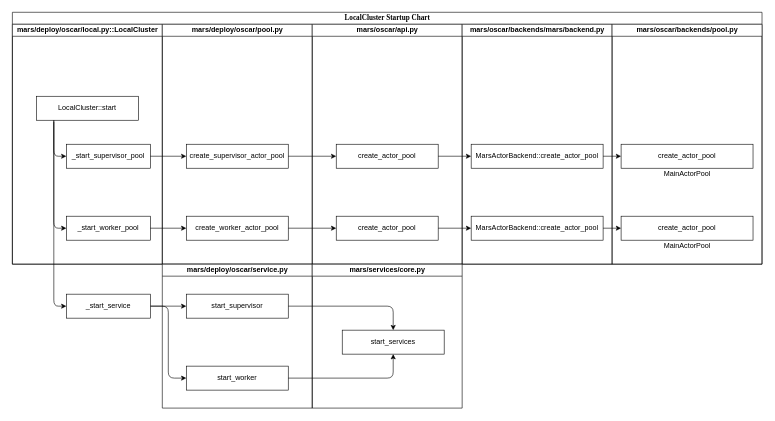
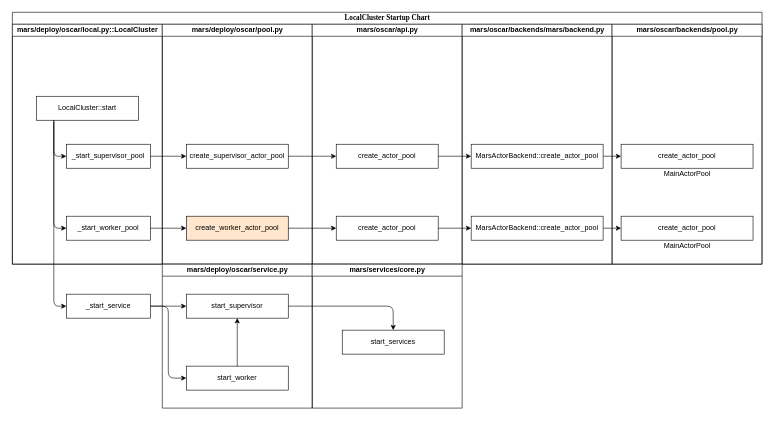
  <mxCell id="0" />
  <mxCell id="1" parent="0" />
  <mxCell id="2" value="LocalCluster Startup Chart" style="swimlane;html=1;childLayout=stackLayout;startSize=20;rounded=0;shadow=0;comic=0;labelBackgroundColor=none;strokeWidth=1;fontFamily=Verdana;fontSize=12;align=center;" parent="1" vertex="1"><mxGeometry x="20" y="20" width="1250" height="420" as="geometry"><mxRectangle x="40" y="20" width="60" height="20" as="alternateBounds" /></mxGeometry></mxCell>
  <mxCell id="3" value="mars/deploy/oscar/local.py::LocalCluster" style="swimlane;html=1;startSize=20;" parent="2" vertex="1"><mxGeometry y="20" width="250" height="400" as="geometry"><mxRectangle y="20" width="30" height="970" as="alternateBounds" /></mxGeometry></mxCell>
  <mxCell id="4" value="" style="html=1;entryX=0;entryY=0.5;entryDx=0;entryDy=0;exitX=0.171;exitY=1;exitDx=0;exitDy=0;edgeStyle=orthogonalEdgeStyle;exitPerimeter=0;" parent="3" source="5" target="6" edge="1"><mxGeometry relative="1" as="geometry" /></mxCell>
  <mxCell id="5" value="LocalCluster::start" style="rounded=0;whiteSpace=wrap;html=1;" parent="3" vertex="1"><mxGeometry x="40" y="120" width="170" height="40" as="geometry" /></mxCell>
  <mxCell id="6" value="_start_supervisor_pool" style="rounded=0;whiteSpace=wrap;html=1;" parent="3" vertex="1"><mxGeometry x="90" y="200" width="140" height="40" as="geometry" /></mxCell>
  <mxCell id="7" value="_start_worker_pool" style="rounded=0;whiteSpace=wrap;html=1;" parent="3" vertex="1"><mxGeometry x="90" y="320" width="140" height="40" as="geometry" /></mxCell>
  <mxCell id="8" value="" style="html=1;entryX=0;entryY=0.5;entryDx=0;entryDy=0;exitX=0.171;exitY=1.075;exitDx=0;exitDy=0;edgeStyle=orthogonalEdgeStyle;exitPerimeter=0;" parent="3" source="5" target="7" edge="1"><mxGeometry relative="1" as="geometry"><mxPoint x="79.07" y="170" as="sourcePoint" /><mxPoint x="100" y="230" as="targetPoint" /></mxGeometry></mxCell>
  <mxCell id="9" value="mars/deploy/oscar/pool.py" style="swimlane;html=1;startSize=20;" parent="2" vertex="1"><mxGeometry x="250" y="20" width="250" height="400" as="geometry"><mxRectangle x="250" y="20" width="30" height="970" as="alternateBounds" /></mxGeometry></mxCell>
  <mxCell id="10" value="create_supervisor_actor_pool" style="rounded=0;whiteSpace=wrap;html=1;" parent="9" vertex="1"><mxGeometry x="40" y="200" width="170" height="40" as="geometry" /></mxCell>
- <mxCell id="11" value="create_worker_actor_pool" style="rounded=0;whiteSpace=wrap;html=1;" parent="9" vertex="1"><mxGeometry x="40" y="320" width="170" height="40" as="geometry" /></mxCell>
+ <mxCell id="11" value="create_worker_actor_pool" style="rounded=0;whiteSpace=wrap;html=1;fillColor=#ffe6cc;" parent="9" vertex="1"><mxGeometry x="40" y="320" width="170" height="40" as="geometry" /></mxCell>
  <mxCell id="12" value="mars/oscar/api.py" style="swimlane;html=1;startSize=20;" parent="2" vertex="1"><mxGeometry x="500" y="20" width="250" height="400" as="geometry"><mxRectangle x="500" y="20" width="30" height="970" as="alternateBounds" /></mxGeometry></mxCell>
  <mxCell id="13" value="create_actor_pool" style="rounded=0;whiteSpace=wrap;html=1;" parent="12" vertex="1"><mxGeometry x="40" y="200" width="170" height="40" as="geometry" /></mxCell>
  <mxCell id="14" value="create_actor_pool" style="rounded=0;whiteSpace=wrap;html=1;" parent="12" vertex="1"><mxGeometry x="40" y="320" width="170" height="40" as="geometry" /></mxCell>
  <mxCell id="15" value="" style="edgeStyle=orthogonalEdgeStyle;html=1;" parent="2" source="6" target="10" edge="1"><mxGeometry relative="1" as="geometry" /></mxCell>
  <mxCell id="16" value="" style="edgeStyle=orthogonalEdgeStyle;html=1;" parent="2" source="10" target="13" edge="1"><mxGeometry relative="1" as="geometry" /></mxCell>
  <mxCell id="17" value="mars/oscar/backends/mars/backend.py" style="swimlane;html=1;startSize=20;" parent="2" vertex="1"><mxGeometry x="750" y="20" width="250" height="400" as="geometry"><mxRectangle x="750" y="20" width="30" height="970" as="alternateBounds" /></mxGeometry></mxCell>
  <mxCell id="18" value="MarsActorBackend::create_actor_pool" style="rounded=0;whiteSpace=wrap;html=1;" parent="17" vertex="1"><mxGeometry x="15" y="200" width="220" height="40" as="geometry" /></mxCell>
  <mxCell id="19" value="MarsActorBackend::create_actor_pool" style="rounded=0;whiteSpace=wrap;html=1;" parent="17" vertex="1"><mxGeometry x="15" y="320" width="220" height="40" as="geometry" /></mxCell>
  <mxCell id="20" value="" style="edgeStyle=orthogonalEdgeStyle;html=1;" parent="2" source="13" target="18" edge="1"><mxGeometry relative="1" as="geometry" /></mxCell>
  <mxCell id="21" value="" style="edgeStyle=orthogonalEdgeStyle;html=1;" parent="2" source="7" target="11" edge="1"><mxGeometry relative="1" as="geometry" /></mxCell>
  <mxCell id="22" value="" style="edgeStyle=orthogonalEdgeStyle;html=1;" parent="2" source="11" target="14" edge="1"><mxGeometry relative="1" as="geometry" /></mxCell>
  <mxCell id="23" value="" style="edgeStyle=orthogonalEdgeStyle;html=1;" parent="2" source="14" target="19" edge="1"><mxGeometry relative="1" as="geometry" /></mxCell>
  <mxCell id="24" value="&lt;span&gt;&lt;b&gt;mars/oscar/backends/pool.py&lt;/b&gt;&lt;/span&gt;" style="swimlane;html=1;startSize=20;fontStyle=0" parent="1" vertex="1"><mxGeometry x="1020" y="40" width="250" height="400" as="geometry"><mxRectangle x="1040" y="40" width="30" height="970" as="alternateBounds" /></mxGeometry></mxCell>
  <mxCell id="25" value="create_actor_pool" style="rounded=0;whiteSpace=wrap;html=1;" parent="24" vertex="1"><mxGeometry x="15" y="200" width="220" height="40" as="geometry" /></mxCell>
  <mxCell id="26" value="MainActorPool" style="text;html=1;align=center;verticalAlign=middle;resizable=0;points=[];autosize=1;strokeColor=none;fillColor=none;" parent="24" vertex="1"><mxGeometry x="80" y="240" width="90" height="20" as="geometry" /></mxCell>
  <mxCell id="27" value="create_actor_pool" style="rounded=0;whiteSpace=wrap;html=1;" parent="24" vertex="1"><mxGeometry x="15" y="320" width="220" height="40" as="geometry" /></mxCell>
  <mxCell id="28" value="MainActorPool" style="text;html=1;align=center;verticalAlign=middle;resizable=0;points=[];autosize=1;strokeColor=none;fillColor=none;" parent="24" vertex="1"><mxGeometry x="80" y="360" width="90" height="20" as="geometry" /></mxCell>
  <mxCell id="29" value="" style="edgeStyle=orthogonalEdgeStyle;html=1;" parent="1" source="18" target="25" edge="1"><mxGeometry relative="1" as="geometry" /></mxCell>
  <mxCell id="30" value="" style="edgeStyle=orthogonalEdgeStyle;html=1;" parent="1" source="19" target="27" edge="1"><mxGeometry relative="1" as="geometry" /></mxCell>
  <mxCell id="31" value="mars/deploy/oscar/service.py" style="swimlane;html=1;startSize=20;" parent="1" vertex="1"><mxGeometry x="270" y="440" width="250" height="240" as="geometry"><mxRectangle x="250" y="20" width="30" height="970" as="alternateBounds" /></mxGeometry></mxCell>
  <mxCell id="32" value="start_supervisor" style="rounded=0;whiteSpace=wrap;html=1;" parent="31" vertex="1"><mxGeometry x="40" y="50" width="170" height="40" as="geometry" /></mxCell>
  <mxCell id="33" value="start_worker" style="rounded=0;whiteSpace=wrap;html=1;" parent="31" vertex="1"><mxGeometry x="40" y="170" width="170" height="40" as="geometry" /></mxCell>
  <mxCell id="34" value="mars/services/core.py" style="swimlane;html=1;startSize=20;" parent="1" vertex="1"><mxGeometry x="520" y="440" width="250" height="240" as="geometry"><mxRectangle x="250" y="20" width="30" height="970" as="alternateBounds" /></mxGeometry></mxCell>
  <mxCell id="35" value="start_services" style="rounded=0;whiteSpace=wrap;html=1;" parent="34" vertex="1"><mxGeometry x="50" y="110" width="170" height="40" as="geometry" /></mxCell>
  <mxCell id="36" value="" style="edgeStyle=orthogonalEdgeStyle;html=1;" parent="1" source="38" target="32" edge="1"><mxGeometry relative="1" as="geometry" /></mxCell>
  <mxCell id="37" value="" style="edgeStyle=orthogonalEdgeStyle;html=1;entryX=0;entryY=0.5;entryDx=0;entryDy=0;" parent="1" source="38" target="33" edge="1"><mxGeometry relative="1" as="geometry"><mxPoint x="180" y="610" as="targetPoint" /></mxGeometry></mxCell>
  <mxCell id="38" value="_start_service" style="rounded=0;whiteSpace=wrap;html=1;" parent="1" vertex="1"><mxGeometry x="110" y="490" width="140" height="40" as="geometry" /></mxCell>
  <mxCell id="39" value="" style="html=1;entryX=0;entryY=0.5;entryDx=0;entryDy=0;exitX=0.171;exitY=1;exitDx=0;exitDy=0;edgeStyle=orthogonalEdgeStyle;exitPerimeter=0;" parent="1" source="5" target="38" edge="1"><mxGeometry relative="1" as="geometry"><mxPoint x="99.07" y="213" as="sourcePoint" /><mxPoint x="120" y="390" as="targetPoint" /></mxGeometry></mxCell>
  <mxCell id="40" value="" style="edgeStyle=orthogonalEdgeStyle;html=1;" parent="1" source="32" target="35" edge="1"><mxGeometry relative="1" as="geometry"><mxPoint x="560" y="510" as="targetPoint" /></mxGeometry></mxCell>
- <mxCell id="41" value="" style="edgeStyle=orthogonalEdgeStyle;html=1;entryX=0.5;entryY=1;entryDx=0;entryDy=0;" parent="1" source="33" target="35" edge="1"><mxGeometry relative="1" as="geometry"><mxPoint x="560" y="630" as="targetPoint" /></mxGeometry></mxCell>
+ <mxCell id="41" value="" style="edgeStyle=orthogonalEdgeStyle;html=1;" parent="1" source="33" target="32" edge="1"><mxGeometry relative="1" as="geometry"><mxPoint x="560" y="630" as="targetPoint" /></mxGeometry></mxCell>
